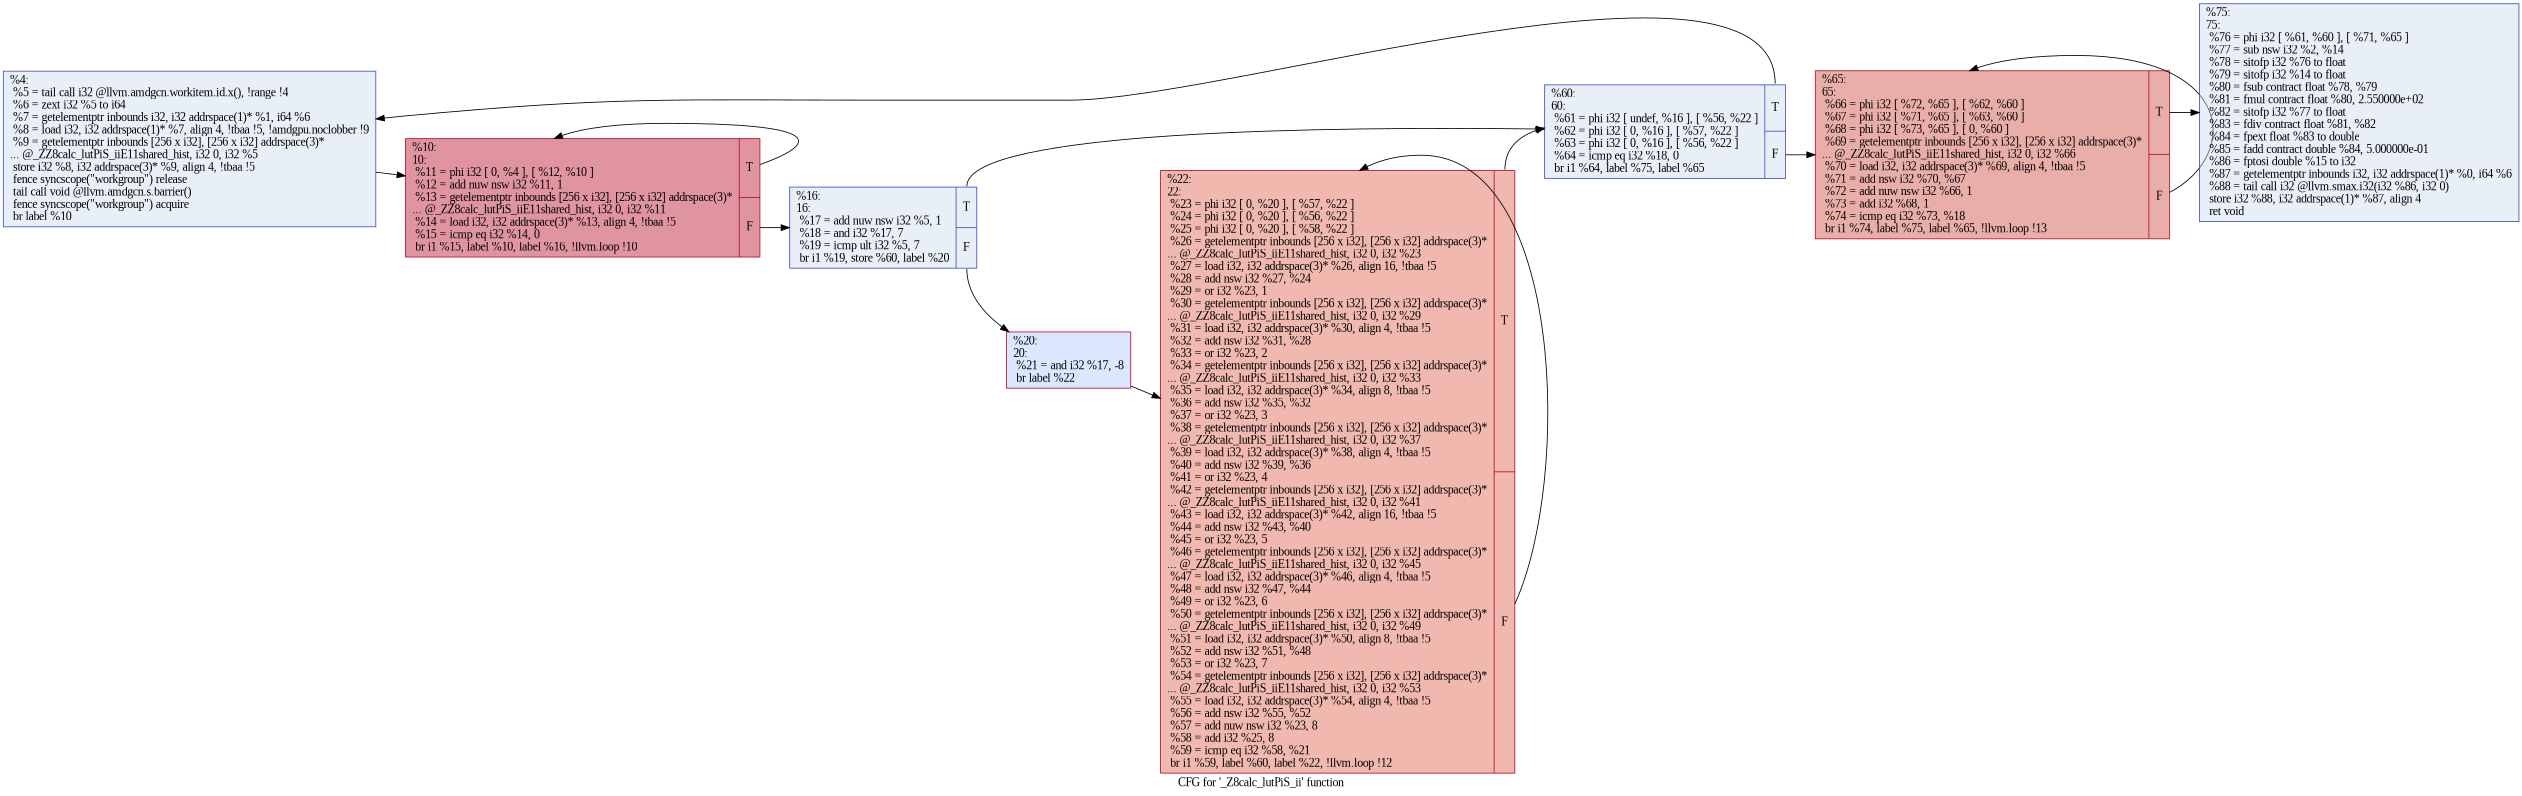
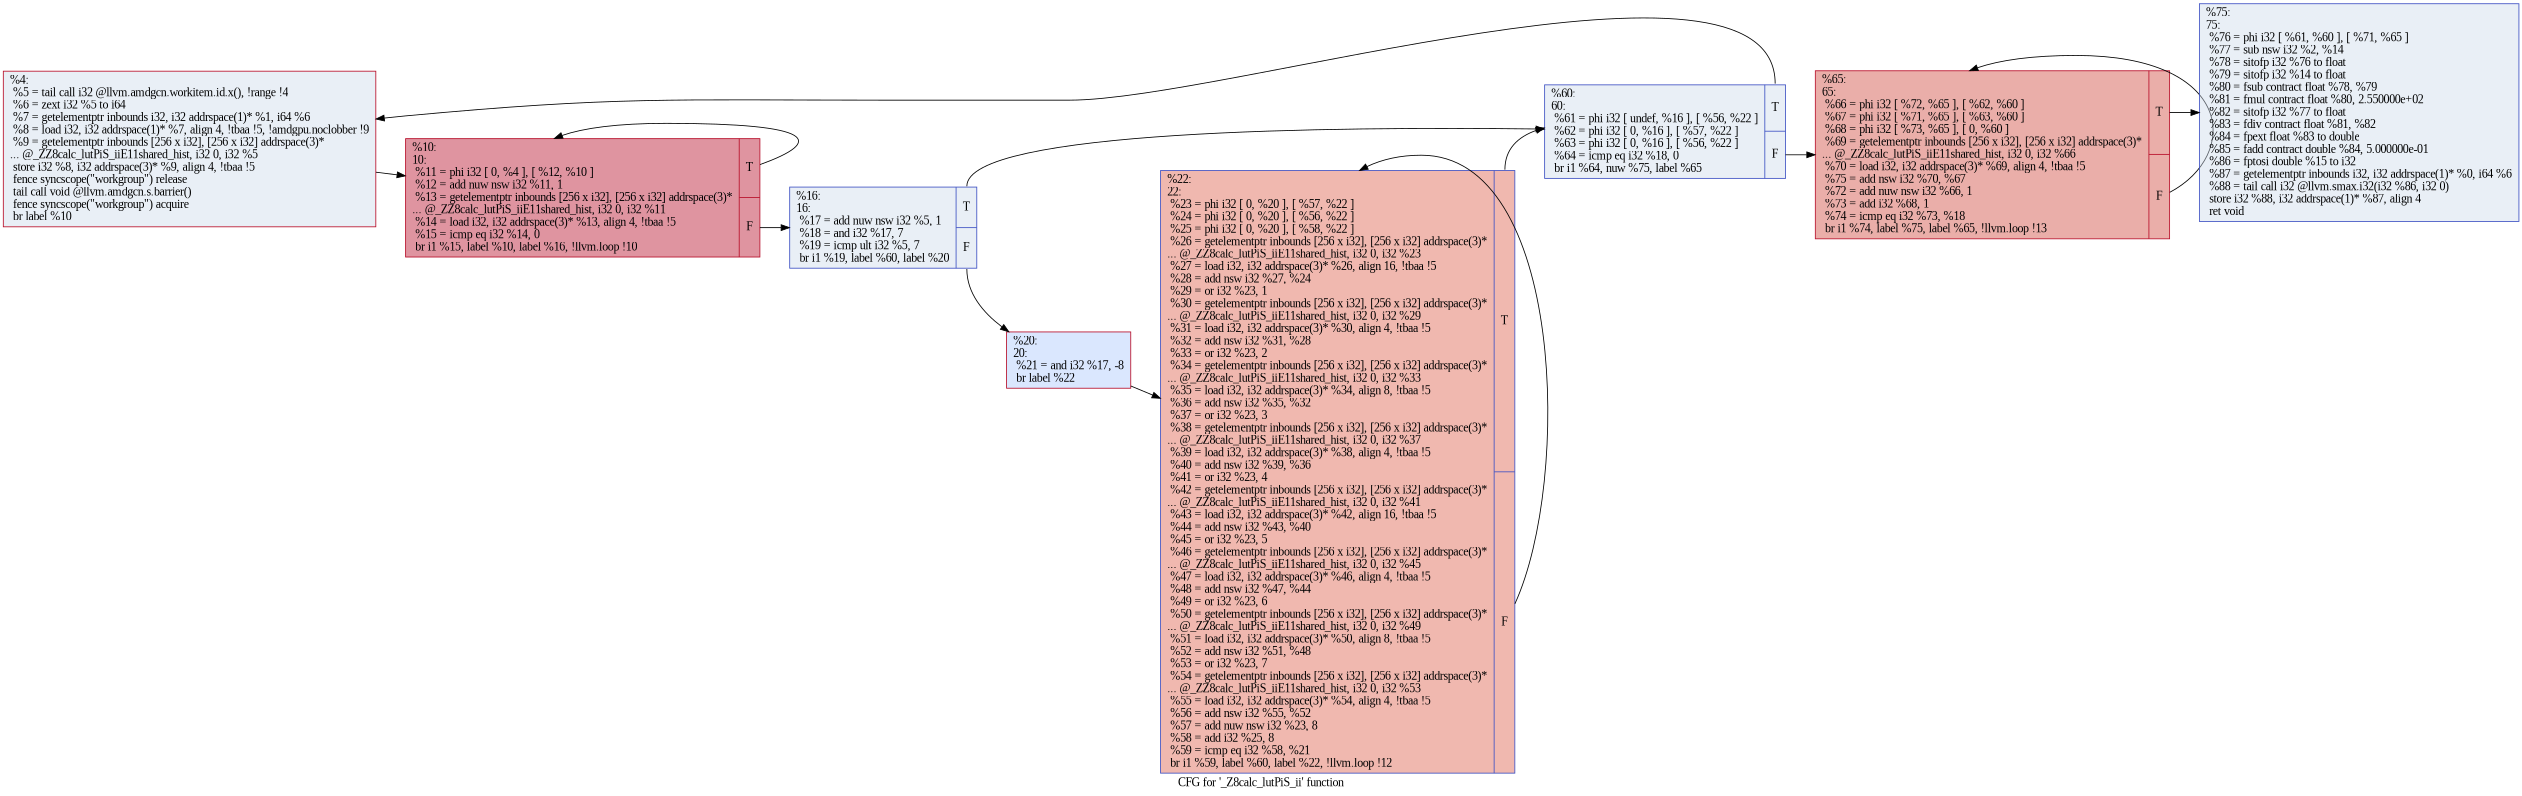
  digraph {
    fontname="Liberation Serif"
    label="CFG for '_Z8calc_lutPiS_ii' function"
    rankdir=LR
    node [color="#3d50c3ff" fillcolor="#cedaeb70" fontname="Liberation Serif" shape=record style=filled]
    edge [fontname="Liberation Serif" tailport=s0]
-   n1 [label="{%4:\l  %5 = tail call i32 @llvm.amdgcn.workitem.id.x(), !range !4\l  %6 = zext i32 %5 to i64\l  %7 = getelementptr inbounds i32, i32 addrspace(1)* %1, i64 %6\l  %8 = load i32, i32 addrspace(1)* %7, align 4, !tbaa !5, !amdgpu.noclobber !9\l  %9 = getelementptr inbounds [256 x i32], [256 x i32] addrspace(3)*\l... @_ZZ8calc_lutPiS_iiE11shared_hist, i32 0, i32 %5\l  store i32 %8, i32 addrspace(3)* %9, align 4, !tbaa !5\l  fence syncscope(\"workgroup\") release\l  tail call void @llvm.amdgcn.s.barrier()\l  fence syncscope(\"workgroup\") acquire\l  br label %10\l}"]
+   n1 [color="#b70d28ff" label="{%4:\l  %5 = tail call i32 @llvm.amdgcn.workitem.id.x(), !range !4\l  %6 = zext i32 %5 to i64\l  %7 = getelementptr inbounds i32, i32 addrspace(1)* %1, i64 %6\l  %8 = load i32, i32 addrspace(1)* %7, align 4, !tbaa !5, !amdgpu.noclobber !9\l  %9 = getelementptr inbounds [256 x i32], [256 x i32] addrspace(3)*\l... @_ZZ8calc_lutPiS_iiE11shared_hist, i32 0, i32 %5\l  store i32 %8, i32 addrspace(3)* %9, align 4, !tbaa !5\l  fence syncscope(\"workgroup\") release\l  tail call void @llvm.amdgcn.s.barrier()\l  fence syncscope(\"workgroup\") acquire\l  br label %10\l}"]
    n2 [color="#b70d28ff" fillcolor="#b70d2870" label="{%10:\l10:                                               \l  %11 = phi i32 [ 0, %4 ], [ %12, %10 ]\l  %12 = add nuw nsw i32 %11, 1\l  %13 = getelementptr inbounds [256 x i32], [256 x i32] addrspace(3)*\l... @_ZZ8calc_lutPiS_iiE11shared_hist, i32 0, i32 %11\l  %14 = load i32, i32 addrspace(3)* %13, align 4, !tbaa !5\l  %15 = icmp eq i32 %14, 0\l  br i1 %15, label %10, label %16, !llvm.loop !10\l|{<s0>T|<s1>F}}"]
-   n3 [label="{%16:\l16:                                               \l  %17 = add nuw nsw i32 %5, 1\l  %18 = and i32 %17, 7\l  %19 = icmp ult i32 %5, 7\l  br i1 %19, store %60, label %20\l|{<s0>T|<s1>F}}"]
-   n4 [label="{%60:\l60:                                               \l  %61 = phi i32 [ undef, %16 ], [ %56, %22 ]\l  %62 = phi i32 [ 0, %16 ], [ %57, %22 ]\l  %63 = phi i32 [ 0, %16 ], [ %56, %22 ]\l  %64 = icmp eq i32 %18, 0\l  br i1 %64, label %75, label %65\l|{<s0>T|<s1>F}}"]
+   n3 [label="{%16:\l16:                                               \l  %17 = add nuw nsw i32 %5, 1\l  %18 = and i32 %17, 7\l  %19 = icmp ult i32 %5, 7\l  br i1 %19, label %60, label %20\l|{<s0>T|<s1>F}}"]
+   n4 [label="{%60:\l60:                                               \l  %61 = phi i32 [ undef, %16 ], [ %56, %22 ]\l  %62 = phi i32 [ 0, %16 ], [ %57, %22 ]\l  %63 = phi i32 [ 0, %16 ], [ %56, %22 ]\l  %64 = icmp eq i32 %18, 0\l  br i1 %64, nuw %75, label %65\l|{<s0>T|<s1>F}}"]
    n5 [color="#b70d28ff" fillcolor="#abc8fd70" label="{%20:\l20:                                               \l  %21 = and i32 %17, -8\l  br label %22\l}"]
-   n6 [color="#b70d28ff" fillcolor="#d0473d70" label="{%65:\l65:                                               \l  %66 = phi i32 [ %72, %65 ], [ %62, %60 ]\l  %67 = phi i32 [ %71, %65 ], [ %63, %60 ]\l  %68 = phi i32 [ %73, %65 ], [ 0, %60 ]\l  %69 = getelementptr inbounds [256 x i32], [256 x i32] addrspace(3)*\l... @_ZZ8calc_lutPiS_iiE11shared_hist, i32 0, i32 %66\l  %70 = load i32, i32 addrspace(3)* %69, align 4, !tbaa !5\l  %71 = add nsw i32 %70, %67\l  %72 = add nuw nsw i32 %66, 1\l  %73 = add i32 %68, 1\l  %74 = icmp eq i32 %73, %18\l  br i1 %74, label %75, label %65, !llvm.loop !13\l|{<s0>T|<s1>F}}"]
-   n7 [color="#b70d28ff" fillcolor="#dc5d4a70" label="{%22:\l22:                                               \l  %23 = phi i32 [ 0, %20 ], [ %57, %22 ]\l  %24 = phi i32 [ 0, %20 ], [ %56, %22 ]\l  %25 = phi i32 [ 0, %20 ], [ %58, %22 ]\l  %26 = getelementptr inbounds [256 x i32], [256 x i32] addrspace(3)*\l... @_ZZ8calc_lutPiS_iiE11shared_hist, i32 0, i32 %23\l  %27 = load i32, i32 addrspace(3)* %26, align 16, !tbaa !5\l  %28 = add nsw i32 %27, %24\l  %29 = or i32 %23, 1\l  %30 = getelementptr inbounds [256 x i32], [256 x i32] addrspace(3)*\l... @_ZZ8calc_lutPiS_iiE11shared_hist, i32 0, i32 %29\l  %31 = load i32, i32 addrspace(3)* %30, align 4, !tbaa !5\l  %32 = add nsw i32 %31, %28\l  %33 = or i32 %23, 2\l  %34 = getelementptr inbounds [256 x i32], [256 x i32] addrspace(3)*\l... @_ZZ8calc_lutPiS_iiE11shared_hist, i32 0, i32 %33\l  %35 = load i32, i32 addrspace(3)* %34, align 8, !tbaa !5\l  %36 = add nsw i32 %35, %32\l  %37 = or i32 %23, 3\l  %38 = getelementptr inbounds [256 x i32], [256 x i32] addrspace(3)*\l... @_ZZ8calc_lutPiS_iiE11shared_hist, i32 0, i32 %37\l  %39 = load i32, i32 addrspace(3)* %38, align 4, !tbaa !5\l  %40 = add nsw i32 %39, %36\l  %41 = or i32 %23, 4\l  %42 = getelementptr inbounds [256 x i32], [256 x i32] addrspace(3)*\l... @_ZZ8calc_lutPiS_iiE11shared_hist, i32 0, i32 %41\l  %43 = load i32, i32 addrspace(3)* %42, align 16, !tbaa !5\l  %44 = add nsw i32 %43, %40\l  %45 = or i32 %23, 5\l  %46 = getelementptr inbounds [256 x i32], [256 x i32] addrspace(3)*\l... @_ZZ8calc_lutPiS_iiE11shared_hist, i32 0, i32 %45\l  %47 = load i32, i32 addrspace(3)* %46, align 4, !tbaa !5\l  %48 = add nsw i32 %47, %44\l  %49 = or i32 %23, 6\l  %50 = getelementptr inbounds [256 x i32], [256 x i32] addrspace(3)*\l... @_ZZ8calc_lutPiS_iiE11shared_hist, i32 0, i32 %49\l  %51 = load i32, i32 addrspace(3)* %50, align 8, !tbaa !5\l  %52 = add nsw i32 %51, %48\l  %53 = or i32 %23, 7\l  %54 = getelementptr inbounds [256 x i32], [256 x i32] addrspace(3)*\l... @_ZZ8calc_lutPiS_iiE11shared_hist, i32 0, i32 %53\l  %55 = load i32, i32 addrspace(3)* %54, align 4, !tbaa !5\l  %56 = add nsw i32 %55, %52\l  %57 = add nuw nsw i32 %23, 8\l  %58 = add i32 %25, 8\l  %59 = icmp eq i32 %58, %21\l  br i1 %59, label %60, label %22, !llvm.loop !12\l|{<s0>T|<s1>F}}"]
+   n6 [color="#b70d28ff" fillcolor="#d0473d70" label="{%65:\l65:                                               \l  %66 = phi i32 [ %72, %65 ], [ %62, %60 ]\l  %67 = phi i32 [ %71, %65 ], [ %63, %60 ]\l  %68 = phi i32 [ %73, %65 ], [ 0, %60 ]\l  %69 = getelementptr inbounds [256 x i32], [256 x i32] addrspace(3)*\l... @_ZZ8calc_lutPiS_iiE11shared_hist, i32 0, i32 %66\l  %70 = load i32, i32 addrspace(3)* %69, align 4, !tbaa !5\l  %75 = add nsw i32 %70, %67\l  %72 = add nuw nsw i32 %66, 1\l  %73 = add i32 %68, 1\l  %74 = icmp eq i32 %73, %18\l  br i1 %74, label %75, label %65, !llvm.loop !13\l|{<s0>T|<s1>F}}"]
+   n7 [fillcolor="#dc5d4a70" label="{%22:\l22:                                               \l  %23 = phi i32 [ 0, %20 ], [ %57, %22 ]\l  %24 = phi i32 [ 0, %20 ], [ %56, %22 ]\l  %25 = phi i32 [ 0, %20 ], [ %58, %22 ]\l  %26 = getelementptr inbounds [256 x i32], [256 x i32] addrspace(3)*\l... @_ZZ8calc_lutPiS_iiE11shared_hist, i32 0, i32 %23\l  %27 = load i32, i32 addrspace(3)* %26, align 16, !tbaa !5\l  %28 = add nsw i32 %27, %24\l  %29 = or i32 %23, 1\l  %30 = getelementptr inbounds [256 x i32], [256 x i32] addrspace(3)*\l... @_ZZ8calc_lutPiS_iiE11shared_hist, i32 0, i32 %29\l  %31 = load i32, i32 addrspace(3)* %30, align 4, !tbaa !5\l  %32 = add nsw i32 %31, %28\l  %33 = or i32 %23, 2\l  %34 = getelementptr inbounds [256 x i32], [256 x i32] addrspace(3)*\l... @_ZZ8calc_lutPiS_iiE11shared_hist, i32 0, i32 %33\l  %35 = load i32, i32 addrspace(3)* %34, align 8, !tbaa !5\l  %36 = add nsw i32 %35, %32\l  %37 = or i32 %23, 3\l  %38 = getelementptr inbounds [256 x i32], [256 x i32] addrspace(3)*\l... @_ZZ8calc_lutPiS_iiE11shared_hist, i32 0, i32 %37\l  %39 = load i32, i32 addrspace(3)* %38, align 4, !tbaa !5\l  %40 = add nsw i32 %39, %36\l  %41 = or i32 %23, 4\l  %42 = getelementptr inbounds [256 x i32], [256 x i32] addrspace(3)*\l... @_ZZ8calc_lutPiS_iiE11shared_hist, i32 0, i32 %41\l  %43 = load i32, i32 addrspace(3)* %42, align 16, !tbaa !5\l  %44 = add nsw i32 %43, %40\l  %45 = or i32 %23, 5\l  %46 = getelementptr inbounds [256 x i32], [256 x i32] addrspace(3)*\l... @_ZZ8calc_lutPiS_iiE11shared_hist, i32 0, i32 %45\l  %47 = load i32, i32 addrspace(3)* %46, align 4, !tbaa !5\l  %48 = add nsw i32 %47, %44\l  %49 = or i32 %23, 6\l  %50 = getelementptr inbounds [256 x i32], [256 x i32] addrspace(3)*\l... @_ZZ8calc_lutPiS_iiE11shared_hist, i32 0, i32 %49\l  %51 = load i32, i32 addrspace(3)* %50, align 8, !tbaa !5\l  %52 = add nsw i32 %51, %48\l  %53 = or i32 %23, 7\l  %54 = getelementptr inbounds [256 x i32], [256 x i32] addrspace(3)*\l... @_ZZ8calc_lutPiS_iiE11shared_hist, i32 0, i32 %53\l  %55 = load i32, i32 addrspace(3)* %54, align 4, !tbaa !5\l  %56 = add nsw i32 %55, %52\l  %57 = add nuw nsw i32 %23, 8\l  %58 = add i32 %25, 8\l  %59 = icmp eq i32 %58, %21\l  br i1 %59, label %60, label %22, !llvm.loop !12\l|{<s0>T|<s1>F}}"]
    n8 [label="{%75:\l75:                                               \l  %76 = phi i32 [ %61, %60 ], [ %71, %65 ]\l  %77 = sub nsw i32 %2, %14\l  %78 = sitofp i32 %76 to float\l  %79 = sitofp i32 %14 to float\l  %80 = fsub contract float %78, %79\l  %81 = fmul contract float %80, 2.550000e+02\l  %82 = sitofp i32 %77 to float\l  %83 = fdiv contract float %81, %82\l  %84 = fpext float %83 to double\l  %85 = fadd contract double %84, 5.000000e-01\l  %86 = fptosi double %15 to i32\l  %87 = getelementptr inbounds i32, i32 addrspace(1)* %0, i64 %6\l  %88 = tail call i32 @llvm.smax.i32(i32 %86, i32 0)\l  store i32 %88, i32 addrspace(1)* %87, align 4\l  ret void\l}"]
    n1 -> n2
    n2 -> n2
    n2 -> n3 [tailport=s1]
    n3 -> n4
    n3 -> n5 [tailport=s1]
    n4 -> n1
    n4 -> n6 [tailport=s1]
    n5 -> n7
    n6 -> n6 [tailport=s1]
    n6 -> n8
    n7 -> n4
    n7 -> n7 [tailport=s1]
  }
